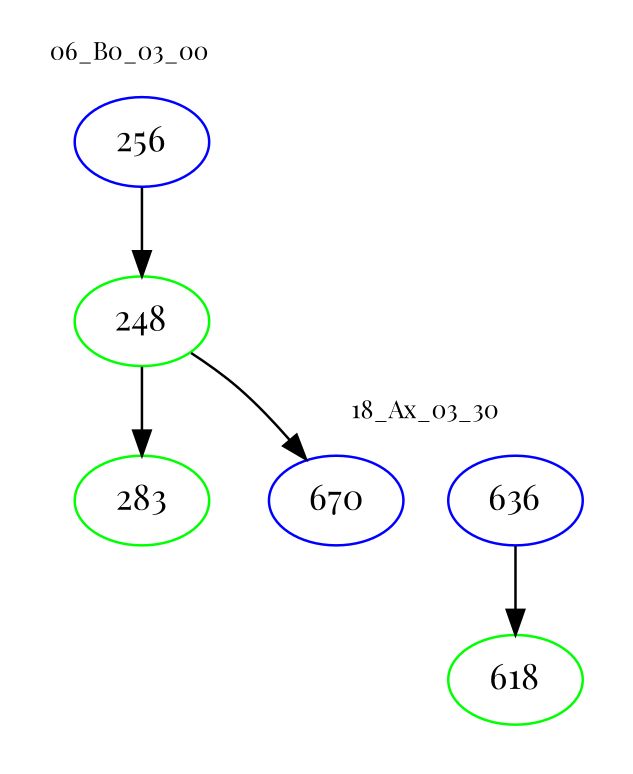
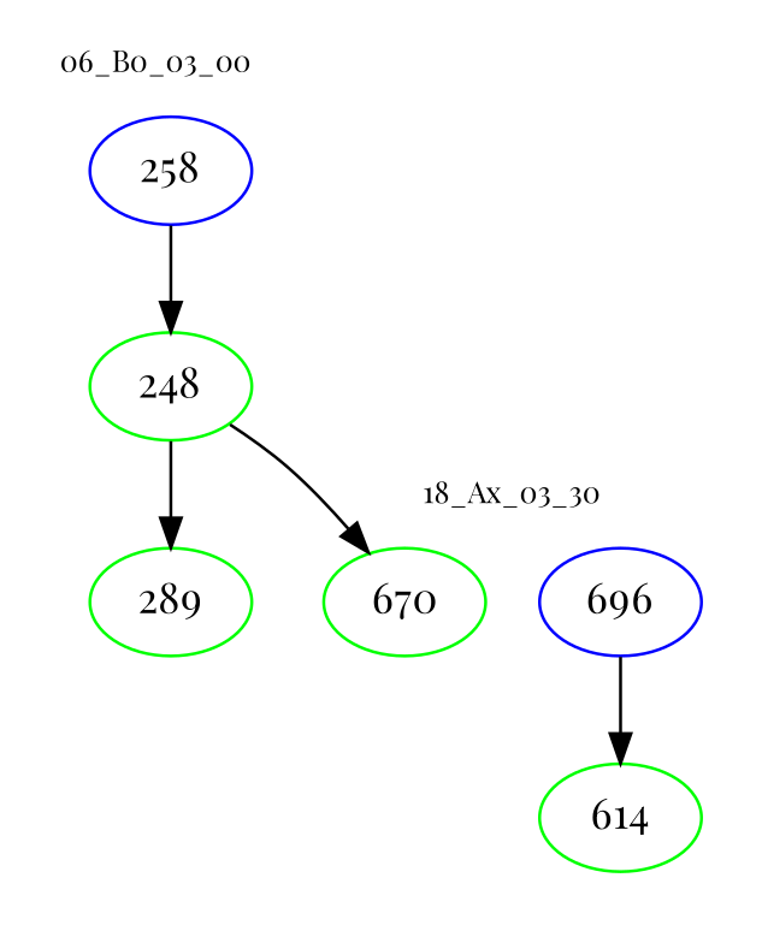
  digraph {
    fontname="Playfair Display"
    node [color=green fontname="Playfair Display"]
    edge [color=black fontname="Playfair Display"]
-   n1 [color=blue label=636]
-   n2 [label=618]
-   n3 [color=blue label=670]
-   n4 [color=blue label=256]
+   n1 [color=blue label=696]
+   n2 [label=614]
+   n3 [label=670]
+   n4 [color=blue label=258]
    n5 [label=248]
-   n6 [label=283]
+   n6 [label=289]
    subgraph cluster_1 {
      color=white
      fontsize=10
      label="18_Ax_03_30"
      n1
      n2
      n3
    }
    subgraph cluster_2 {
      color=white
      fontsize=10
      label="06_B0_03_00"
      n4
      n5
      n6
    }
    n1 -> n2
    n4 -> n5
    n5 -> n3
    n5 -> n6
  }
